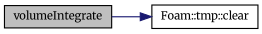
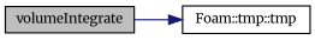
  digraph {
    rankdir=LR
    fontname=Merriweather
    node [color=black fontname=Merriweather fontsize=10 shape=record]
    n1 [fillcolor=grey75 fontcolor=black height=0.2 label=volumeIntegrate style=filled width=0.4]
-   n2 [height=0.2 label="Foam::tmp::clear" width=0.4]
+   n2 [height=0.2 label="Foam::tmp::tmp" width=0.4]
    n1 -> n2 [color=midnightblue fontname=Merriweather fontsize=10 labelfontname=FreeSans labelfontsize=10 style=solid]
  }
